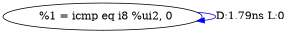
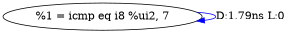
  digraph {
-   n1 [label="  %1 = icmp eq i8 %ui2, 0"]
+   n1 [label="%1 = icmp eq i8 %ui2, 7"]
    n1 -> n1 [color=blue label="D:1.79ns L:0"]
  }
